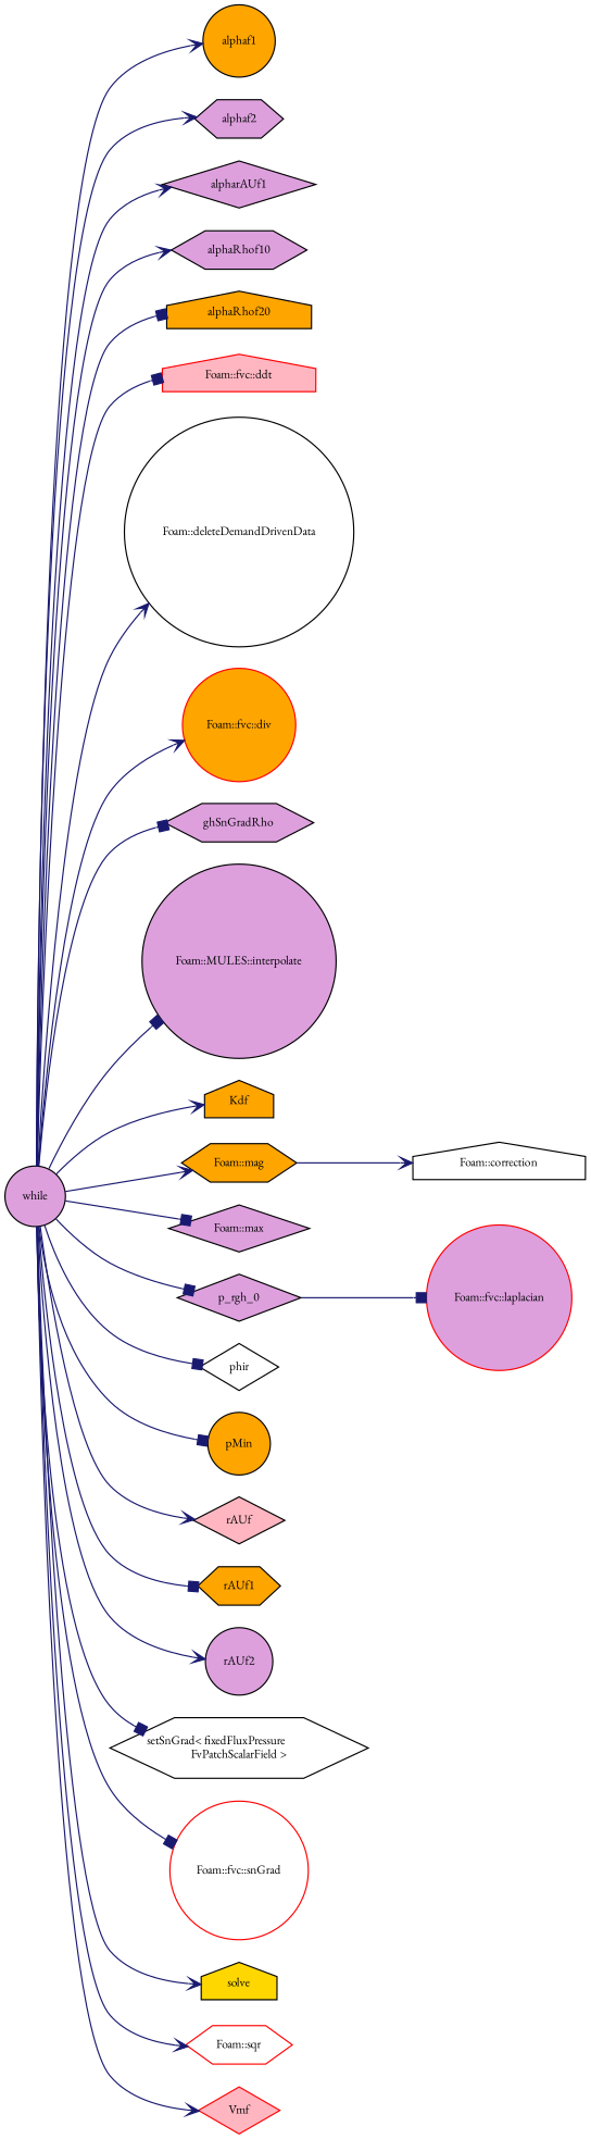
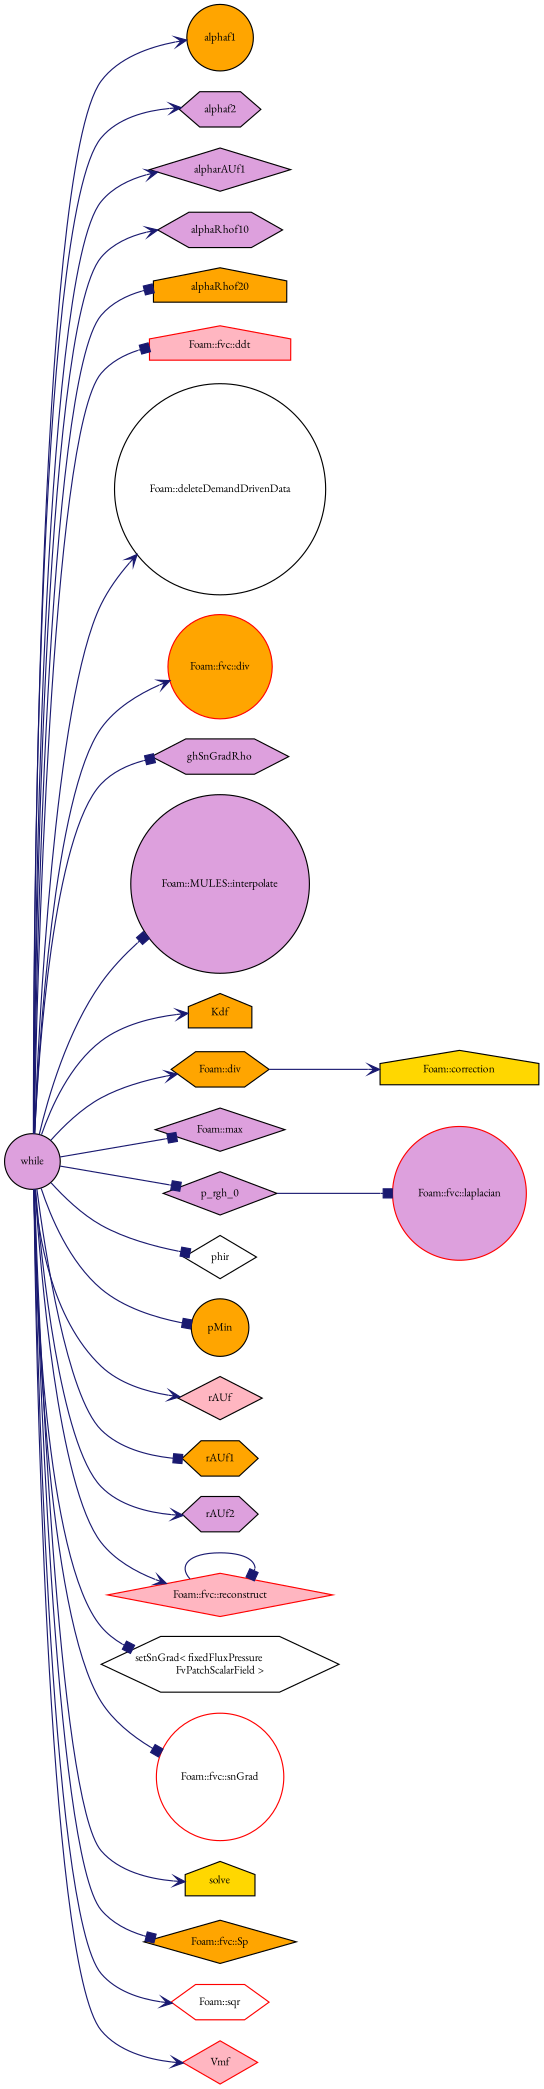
  digraph {
    fontname="EB Garamond"
    rankdir=LR
    node [color=black fillcolor=plum fontname="EB Garamond" fontsize=10 shape=circle style=filled]
    edge [arrowhead=vee color=midnightblue fontname="EB Garamond" fontsize=10 labelfontname=Helvetica labelfontsize=10 style=solid]
    n1 [fontcolor=black height=0.2 label=while width=0.4]
    n2 [fillcolor=orange height=0.2 label=alphaf1 width=0.4]
    n3 [height=0.2 label=alphaf2 shape=hexagon width=0.4]
    n4 [height=0.2 label=alpharAUf1 shape=diamond width=0.4]
    n5 [height=0.2 label=alphaRhof10 shape=hexagon width=0.4]
    n6 [fillcolor=orange height=0.2 label=alphaRhof20 shape=house width=0.4]
    n7 [color=red fillcolor=lightpink height=0.2 label="Foam::fvc::ddt" shape=house width=0.4]
    n8 [fillcolor=white height=0.2 label="Foam::deleteDemandDrivenData" width=0.4]
    n9 [color=red fillcolor=orange height=0.2 label="Foam::fvc::div" width=0.4]
    n10 [height=0.2 label=ghSnGradRho shape=hexagon width=0.4]
    n11 [height=0.2 label="Foam::MULES::interpolate" width=0.4]
    n12 [fillcolor=orange height=0.2 label=Kdf shape=house width=0.4]
-   n13 [fillcolor=orange height=0.2 label="Foam::mag" shape=hexagon width=0.4]
+   n13 [fillcolor=orange height=0.2 label="Foam::div" shape=hexagon width=0.4]
    n14 [height=0.2 label="Foam::max" shape=diamond width=0.4]
    n15 [height=0.2 label=p_rgh_0 shape=diamond width=0.4]
    n16 [fillcolor=white height=0.2 label=phir shape=diamond width=0.4]
    n17 [fillcolor=orange height=0.2 label=pMin width=0.4]
    n18 [fillcolor=lightpink height=0.2 label=rAUf shape=diamond width=0.4]
    n19 [fillcolor=orange height=0.2 label=rAUf1 shape=hexagon width=0.4]
-   n20 [height=0.2 label=rAUf2 width=0.4]
+   n20 [height=0.2 label=rAUf2 shape=hexagon width=0.4]
+   n21 [color=red fillcolor=lightpink height=0.2 label="Foam::fvc::reconstruct" shape=diamond width=0.4]
    n22 [fillcolor=white height=0.2 label="setSnGrad\< fixedFluxPressure\lFvPatchScalarField \>" shape=hexagon width=0.4]
    n23 [color=red fillcolor=white height=0.2 label="Foam::fvc::snGrad" width=0.4]
    n24 [fillcolor=gold height=0.2 label=solve shape=house width=0.4]
+   n25 [fillcolor=orange height=0.2 label="Foam::fvc::Sp" shape=diamond width=0.4]
    n26 [color=red fillcolor=white height=0.2 label="Foam::sqr" shape=hexagon width=0.4]
    n27 [color=red fillcolor=lightpink height=0.2 label=Vmf shape=diamond width=0.4]
-   n28 [fillcolor=white height=0.2 label="Foam::correction" shape=house width=0.4]
+   n28 [fillcolor=gold height=0.2 label="Foam::correction" shape=house width=0.4]
    n29 [color=red height=0.2 label="Foam::fvc::laplacian" width=0.4]
    n1 -> n2
    n1 -> n3
    n1 -> n4
    n1 -> n5
    n1 -> n6 [arrowhead=box]
    n1 -> n7 [arrowhead=box]
    n1 -> n8
    n1 -> n9
    n1 -> n10 [arrowhead=box]
    n1 -> n11 [arrowhead=box]
    n1 -> n12
    n1 -> n13
    n1 -> n14 [arrowhead=box]
    n1 -> n15 [arrowhead=box]
    n1 -> n16 [arrowhead=box]
    n1 -> n17 [arrowhead=box]
    n1 -> n18
    n1 -> n19 [arrowhead=box]
    n1 -> n20
+   n1 -> n21
    n1 -> n22 [arrowhead=box]
    n1 -> n23 [arrowhead=box]
    n1 -> n24
+   n1 -> n25 [arrowhead=box]
    n1 -> n26
    n1 -> n27
    n13 -> n28
    n15 -> n29 [arrowhead=box]
+   n21 -> n21 [arrowhead=box]
  }
